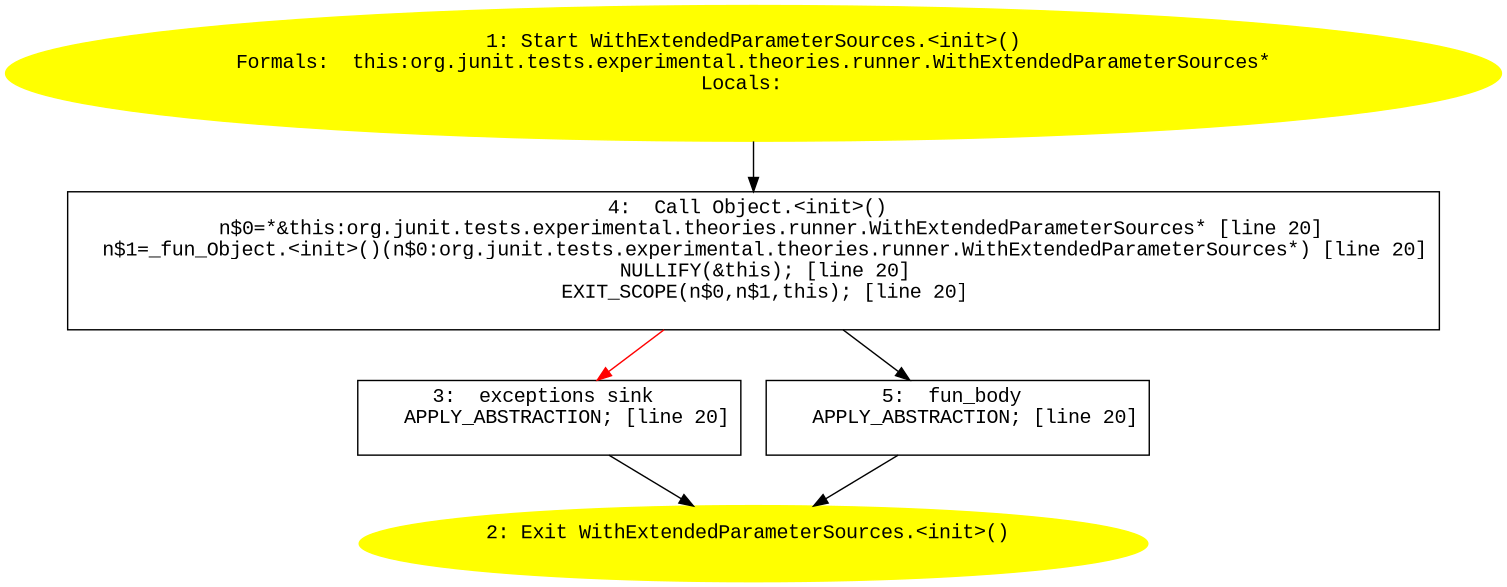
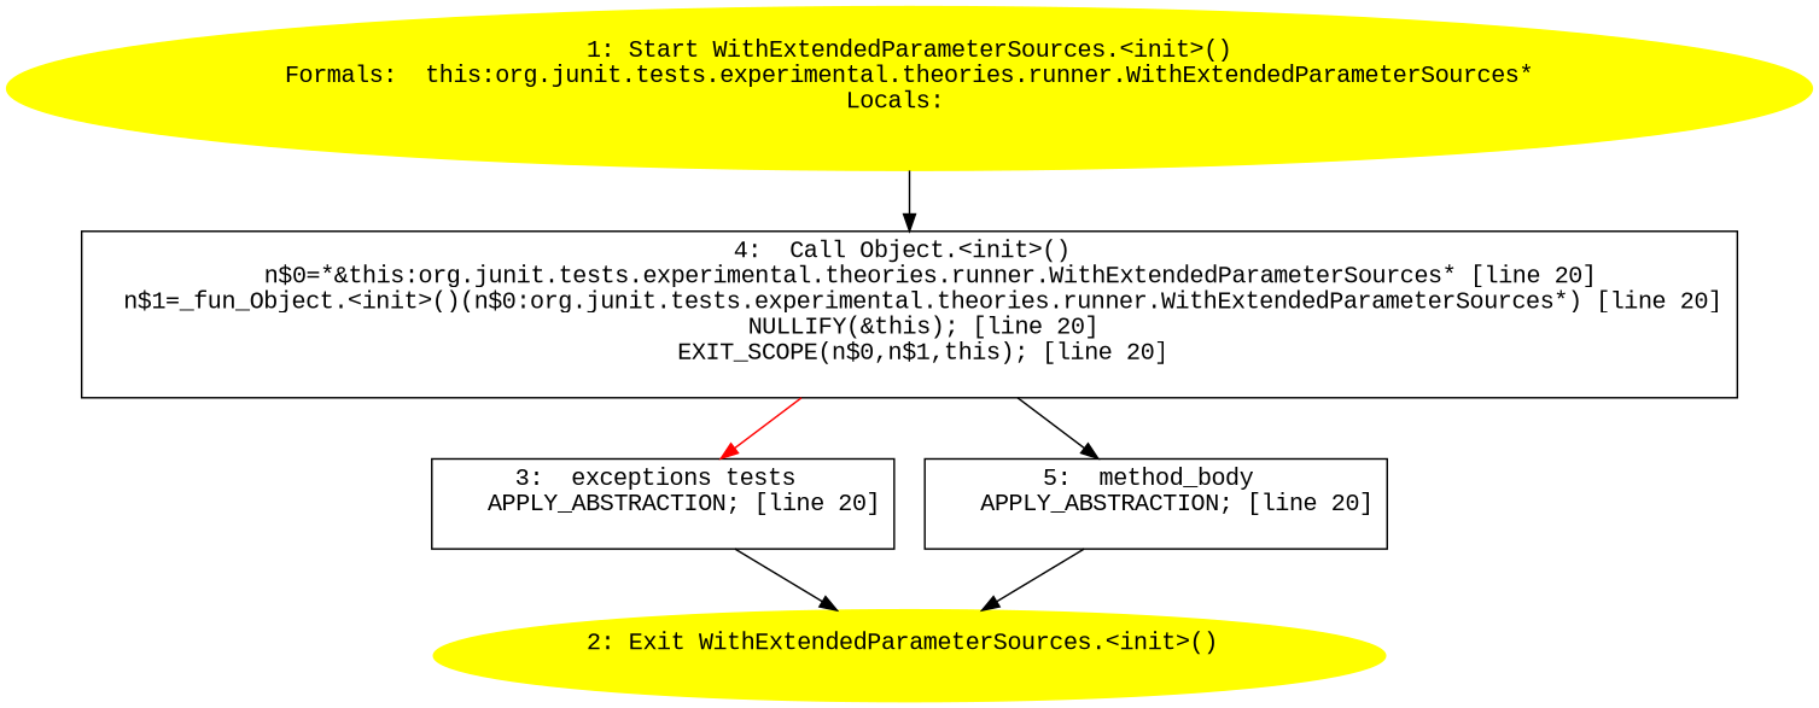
  digraph {
    fontname="Liberation Mono"
    node [fontname="Liberation Mono" shape=box]
    edge [fontname="Liberation Mono"]
    n1 [color=yellow label="1: Start WithExtendedParameterSources.<init>()\nFormals:  this:org.junit.tests.experimental.theories.runner.WithExtendedParameterSources*\nLocals:  \n  " style=filled shape=""]
    n2 [label="4:  Call Object.<init>() \n   n$0=*&this:org.junit.tests.experimental.theories.runner.WithExtendedParameterSources* [line 20]\n  n$1=_fun_Object.<init>()(n$0:org.junit.tests.experimental.theories.runner.WithExtendedParameterSources*) [line 20]\n  NULLIFY(&this); [line 20]\n  EXIT_SCOPE(n$0,n$1,this); [line 20]\n "]
-   n3 [label="3:  exceptions sink \n   APPLY_ABSTRACTION; [line 20]\n "]
-   n4 [label="5:  fun_body \n   APPLY_ABSTRACTION; [line 20]\n "]
+   n3 [label="3:  exceptions tests \n   APPLY_ABSTRACTION; [line 20]\n "]
+   n4 [label="5:  method_body \n   APPLY_ABSTRACTION; [line 20]\n "]
    n5 [color=yellow label="2: Exit WithExtendedParameterSources.<init>() \n  " style=filled shape=""]
    n1 -> n2
    n2 -> n3 [color=red]
    n2 -> n4
    n3 -> n5
    n4 -> n5
  }
